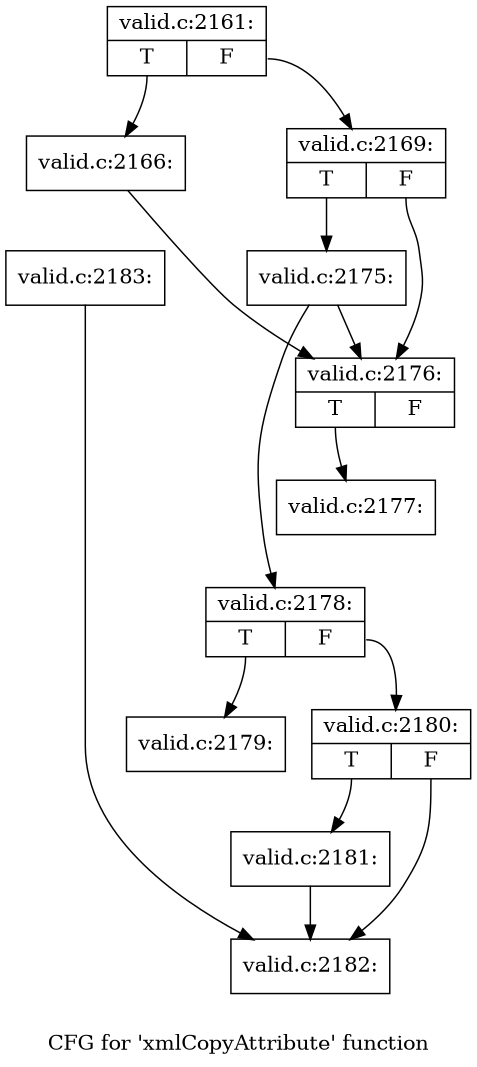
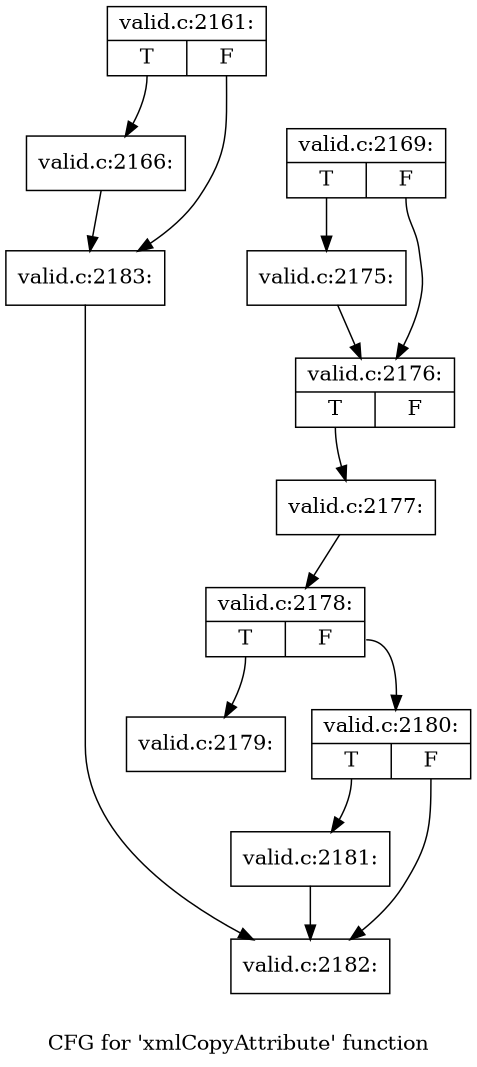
  digraph {
    label="CFG for 'xmlCopyAttribute' function"
    node [shape=record]
    n1 [label="{valid.c:2161:|{<s0>T|<s1>F}}"]
    n2 [label="{valid.c:2166:}"]
    n3 [label="{valid.c:2169:|{<s0>T|<s1>F}}"]
    n4 [label="{valid.c:2183:}"]
    n5 [label="{valid.c:2175:}"]
    n6 [label="{valid.c:2176:|{<s0>T|<s1>F}}"]
    n7 [label="{valid.c:2182:}"]
    n8 [label="{valid.c:2177:}"]
    n9 [label="{valid.c:2178:|{<s0>T|<s1>F}}"]
    n10 [label="{valid.c:2179:}"]
    n11 [label="{valid.c:2180:|{<s0>T|<s1>F}}"]
    n12 [label="{valid.c:2181:}"]
    n1 -> n2 [tailport=s0]
-   n1 -> n3 [tailport=s1]
-   n2 -> n6
+   n1 -> n4 [tailport=s1]
+   n2 -> n4
    n3 -> n5 [tailport=s0]
    n3 -> n6 [tailport=s1]
    n4 -> n7
    n5 -> n6
    n6 -> n8 [tailport=s0]
-   n5 -> n9
+   n8 -> n9
    n9 -> n10 [tailport=s0]
    n9 -> n11 [tailport=s1]
    n11 -> n7 [tailport=s1]
    n11 -> n12 [tailport=s0]
    n12 -> n7
  }
